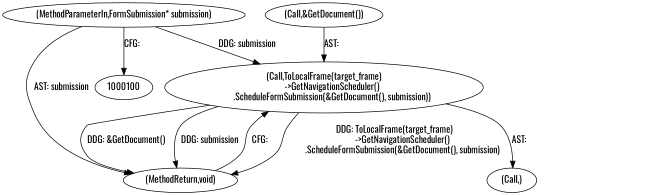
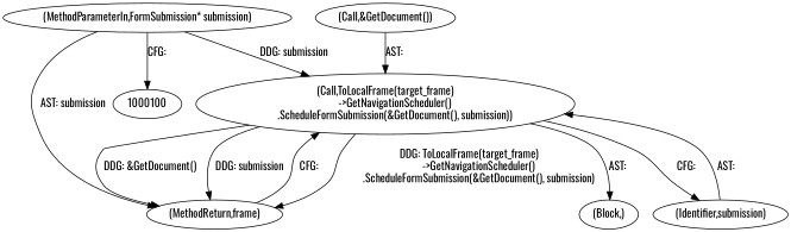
  digraph {
    fontname=Oswald
    node [fontname=Oswald]
    edge [fontname=Oswald]
    n1 [label="(MethodParameterIn,FormSubmission* submission)"]
    n2 [label="(Call,ToLocalFrame(target_frame)\n        ->GetNavigationScheduler()\n        .ScheduleFormSubmission(&GetDocument(), submission))"]
-   n3 [label="(MethodReturn,void)"]
+   n3 [label="(MethodReturn,frame)"]
    1000100
-   n5 [label="(Call,)"]
+   n5 [label="(Block,)"]
+   n6 [label="(Identifier,submission)"]
    n7 [label="(Call,&GetDocument())"]
    n1 -> n2 [label="DDG: submission"]
    n1 -> n3 [label="AST: submission"]
    n1 -> 1000100 [label="CFG: "]
    n2 -> n3 [label="DDG: ToLocalFrame(target_frame)\n        ->GetNavigationScheduler()\n        .ScheduleFormSubmission(&GetDocument(), submission)"]
    n2 -> n3 [label="DDG: &GetDocument()"]
    n2 -> n3 [label="DDG: submission"]
    n2 -> n5 [label="AST: "]
+   n2 -> n6 [label="CFG: "]
    n3 -> n2 [label="CFG: "]
+   n6 -> n2 [label="AST: "]
    n7 -> n2 [label="AST: "]
  }
